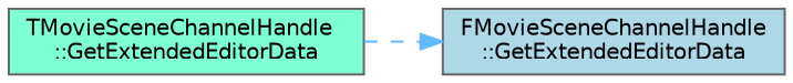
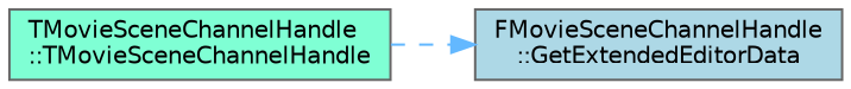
  digraph {
    rankdir=LR
    node [fontname=Helvetica fontsize=10 shape=box style=filled]
-   n1 [color=gray40 fillcolor=aquamarine fontcolor=black height=0.2 label="TMovieSceneChannelHandle\l::GetExtendedEditorData" width=0.4]
+   n1 [color=gray40 fillcolor=aquamarine fontcolor=black height=0.2 label="TMovieSceneChannelHandle\l::TMovieSceneChannelHandle" width=0.4]
    n2 [color=grey40 fillcolor=lightblue height=0.2 label="FMovieSceneChannelHandle\l::GetExtendedEditorData" width=0.4]
    n1 -> n2 [color=steelblue1 fontname=Helvetica fontsize=10 labelfontname=Helvetica labelfontsize=10 style=dashed]
  }
